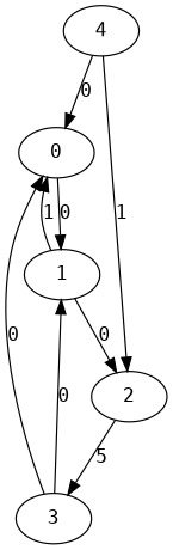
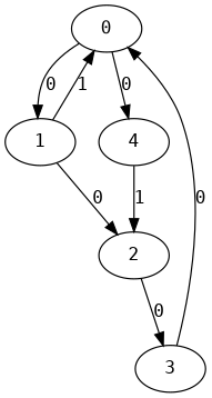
  digraph {
    fontname="DejaVu Sans Mono"
    node [fontname="DejaVu Sans Mono"]
    edge [fontname="DejaVu Sans Mono"]
    0
    1
    4
    2
    3
    0 -> 1 [label=0]
-   4 -> 0 [label=0]
+   0 -> 4 [label=0]
    1 -> 0 [label=1]
    1 -> 2 [label=0]
    4 -> 2 [label=1]
-   2 -> 3 [label=5]
+   2 -> 3 [label=0]
    3 -> 0 [label=0]
-   3 -> 1 [label=0]
  }
